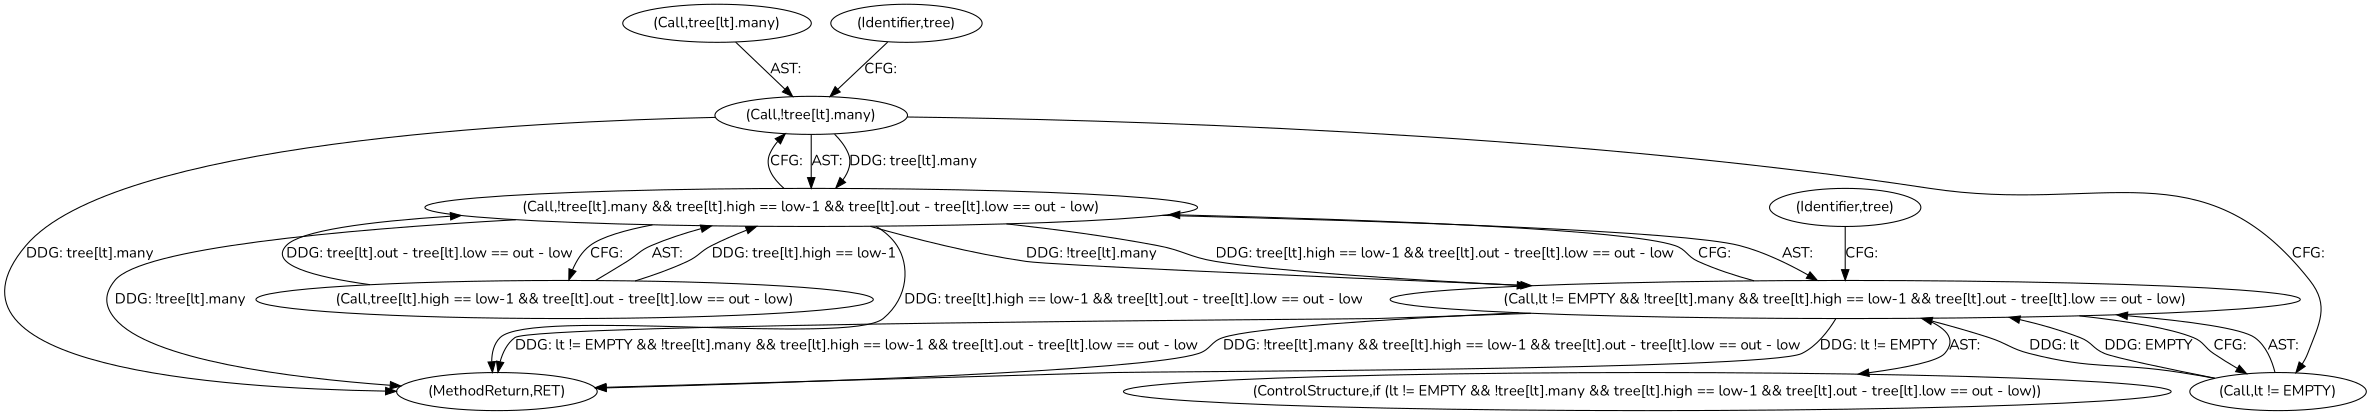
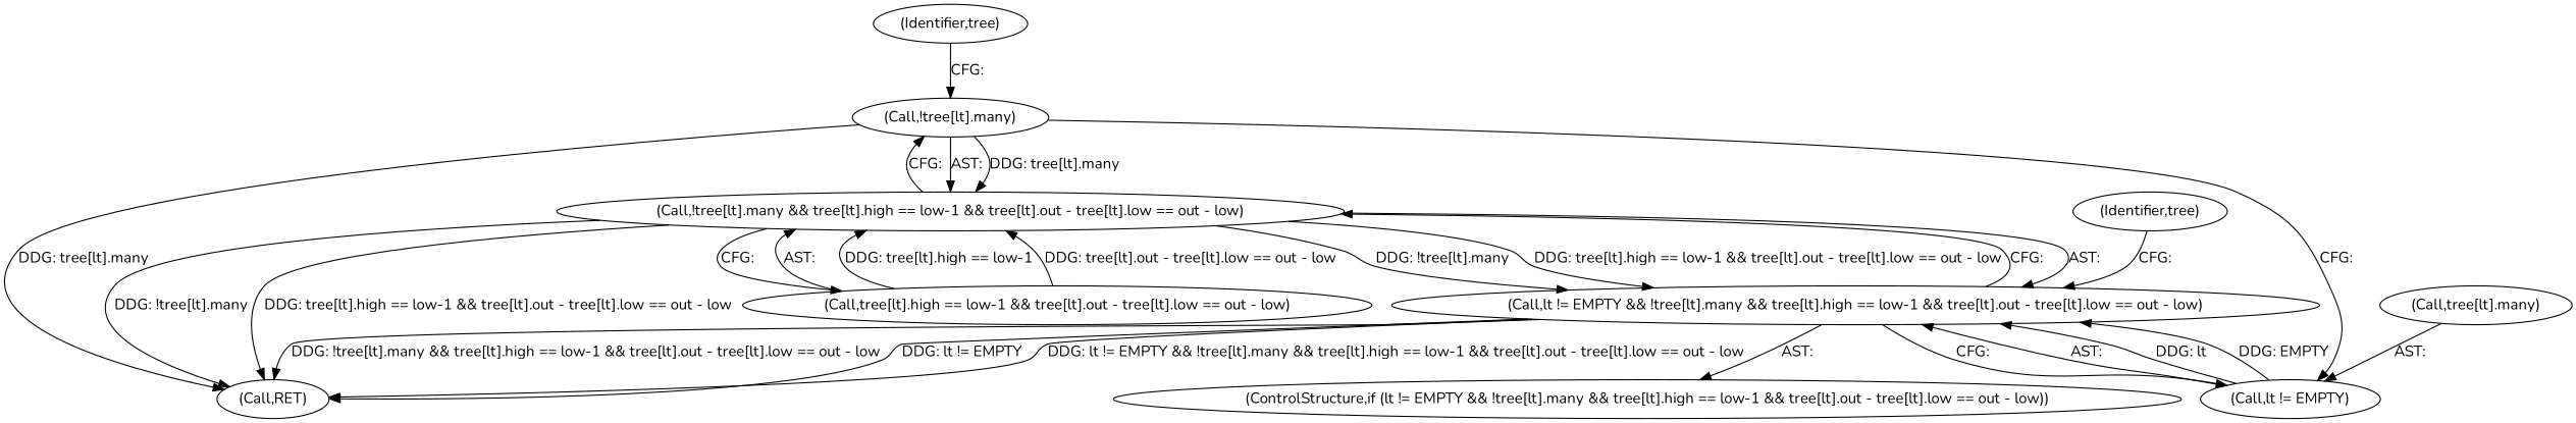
  digraph {
    fontname=Nunito
    node [fontname=Nunito]
    edge [fontname=Nunito]
    n1 [label="(Call,!tree[lt].many)"]
    n2 [label="(Call,!tree[lt].many && tree[lt].high == low-1 && tree[lt].out - tree[lt].low == out - low)"]
-   n3 [label="(MethodReturn,RET)"]
+   n3 [label="(Call,RET)"]
    n4 [label="(Call,lt != EMPTY)"]
    n5 [label="(Call,lt != EMPTY && !tree[lt].many && tree[lt].high == low-1 && tree[lt].out - tree[lt].low == out - low)"]
    n6 [label="(Call,tree[lt].high == low-1 && tree[lt].out - tree[lt].low == out - low)"]
    n7 [label="(Call,tree[lt].many)"]
    n8 [label="(ControlStructure,if (lt != EMPTY && !tree[lt].many && tree[lt].high == low-1 && tree[lt].out - tree[lt].low == out - low))"]
    n9 [label="(Identifier,tree)"]
    n10 [label="(Identifier,tree)"]
    n1 -> n2 [label="AST: "]
    n1 -> n2 [label="DDG: tree[lt].many"]
    n1 -> n3 [label="DDG: tree[lt].many"]
    n1 -> n4 [label="CFG: "]
    n2 -> n1 [label="CFG: "]
    n2 -> n3 [label="DDG: tree[lt].high == low-1 && tree[lt].out - tree[lt].low == out - low"]
    n2 -> n3 [label="DDG: !tree[lt].many"]
    n2 -> n5 [label="AST: "]
    n2 -> n5 [label="DDG: !tree[lt].many"]
    n2 -> n5 [label="DDG: tree[lt].high == low-1 && tree[lt].out - tree[lt].low == out - low"]
    n2 -> n6 [label="CFG: "]
    n4 -> n5 [label="AST: "]
    n4 -> n5 [label="DDG: lt"]
    n4 -> n5 [label="DDG: EMPTY"]
    n5 -> n2 [label="CFG: "]
    n5 -> n3 [label="DDG: lt != EMPTY && !tree[lt].many && tree[lt].high == low-1 && tree[lt].out - tree[lt].low == out - low"]
    n5 -> n3 [label="DDG: !tree[lt].many && tree[lt].high == low-1 && tree[lt].out - tree[lt].low == out - low"]
    n5 -> n3 [label="DDG: lt != EMPTY"]
    n5 -> n4 [label="CFG: "]
    n5 -> n8 [label="AST: "]
    n6 -> n2 [label="AST: "]
    n6 -> n2 [label="DDG: tree[lt].high == low-1"]
    n6 -> n2 [label="DDG: tree[lt].out - tree[lt].low == out - low"]
-   n7 -> n1 [label="AST: "]
+   n7 -> n4 [label="AST: "]
    n9 -> n1 [label="CFG: "]
    n10 -> n5 [label="CFG: "]
  }
